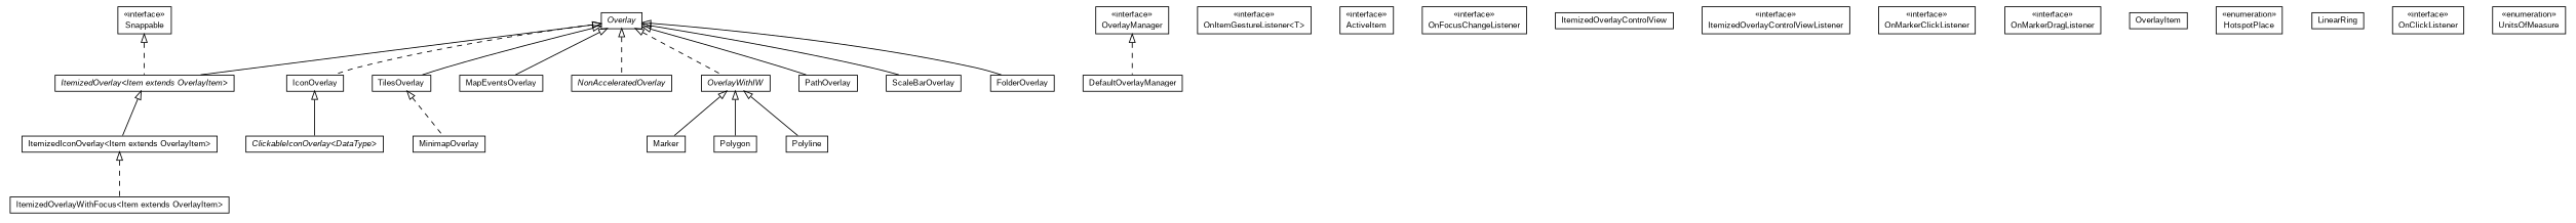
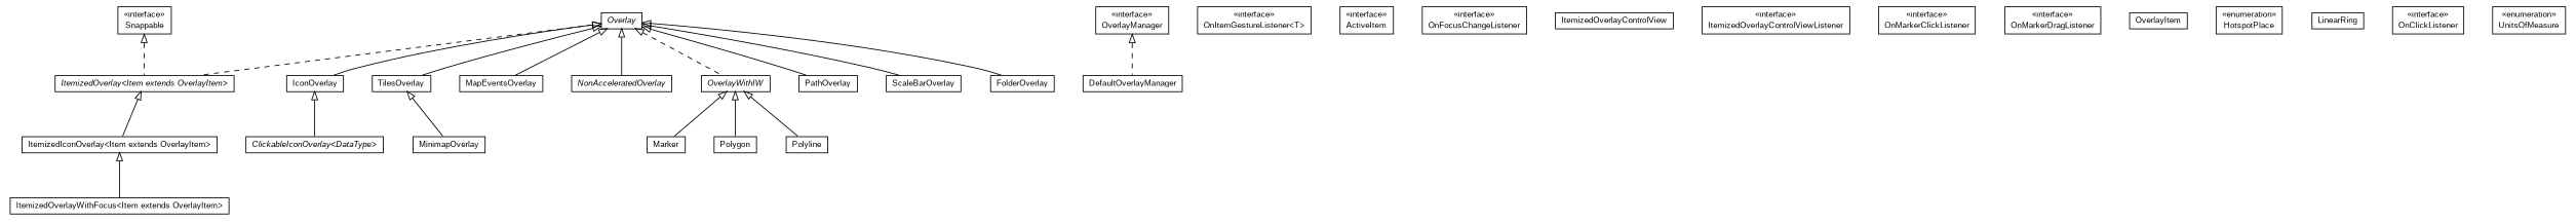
  digraph {
    nodesep=0.25
    ranksep=0.5
    node [fontcolor=black fontname=arial fontsize=10.0 shape=plaintext]
    edge [arrowtail=empty dir=back fontname=arial fontsize=10 headport=p labelfontname=arial labelfontsize=10 tailport=p]
    n1 [label=<<table title="org.osmdroid.views.overlay.ClickableIconOverlay" border="0" cellborder="1" cellspacing="0" cellpadding="2" port="p" href="./ClickableIconOverlay.html"> 		<tr><td><table border="0" cellspacing="0" cellpadding="1"> <tr><td align="center" balign="center"><font face="arial italic"> ClickableIconOverlay&lt;DataType&gt; </font></td></tr> 		</table></td></tr> 		</table>>]
    n2 [label=<<table title="org.osmdroid.views.overlay.DefaultOverlayManager" border="0" cellborder="1" cellspacing="0" cellpadding="2" port="p" href="./DefaultOverlayManager.html"> 		<tr><td><table border="0" cellspacing="0" cellpadding="1"> <tr><td align="center" balign="center"> DefaultOverlayManager </td></tr> 		</table></td></tr> 		</table>>]
    n3 [label=<<table title="org.osmdroid.views.overlay.FolderOverlay" border="0" cellborder="1" cellspacing="0" cellpadding="2" port="p" href="./FolderOverlay.html"> 		<tr><td><table border="0" cellspacing="0" cellpadding="1"> <tr><td align="center" balign="center"> FolderOverlay </td></tr> 		</table></td></tr> 		</table>>]
    n4 [label=<<table title="org.osmdroid.views.overlay.IconOverlay" border="0" cellborder="1" cellspacing="0" cellpadding="2" port="p" href="./IconOverlay.html"> 		<tr><td><table border="0" cellspacing="0" cellpadding="1"> <tr><td align="center" balign="center"> IconOverlay </td></tr> 		</table></td></tr> 		</table>>]
    n5 [label=<<table title="org.osmdroid.views.overlay.TilesOverlay" border="0" cellborder="1" cellspacing="0" cellpadding="2" port="p" href="./TilesOverlay.html"> 		<tr><td><table border="0" cellspacing="0" cellpadding="1"> <tr><td align="center" balign="center"> TilesOverlay </td></tr> 		</table></td></tr> 		</table>>]
    n6 [label=<<table title="org.osmdroid.views.overlay.MinimapOverlay" border="0" cellborder="1" cellspacing="0" cellpadding="2" port="p" href="./MinimapOverlay.html"> 		<tr><td><table border="0" cellspacing="0" cellpadding="1"> <tr><td align="center" balign="center"> MinimapOverlay </td></tr> 		</table></td></tr> 		</table>>]
    n7 [label=<<table title="org.osmdroid.views.overlay.ItemizedIconOverlay" border="0" cellborder="1" cellspacing="0" cellpadding="2" port="p" href="./ItemizedIconOverlay.html"> 		<tr><td><table border="0" cellspacing="0" cellpadding="1"> <tr><td align="center" balign="center"> ItemizedIconOverlay&lt;Item extends OverlayItem&gt; </td></tr> 		</table></td></tr> 		</table>>]
    n8 [label=<<table title="org.osmdroid.views.overlay.ItemizedOverlayWithFocus" border="0" cellborder="1" cellspacing="0" cellpadding="2" port="p" href="./ItemizedOverlayWithFocus.html"> 		<tr><td><table border="0" cellspacing="0" cellpadding="1"> <tr><td align="center" balign="center"> ItemizedOverlayWithFocus&lt;Item extends OverlayItem&gt; </td></tr> 		</table></td></tr> 		</table>>]
    n9 [label=<<table title="org.osmdroid.views.overlay.ItemizedIconOverlay.OnItemGestureListener" border="0" cellborder="1" cellspacing="0" cellpadding="2" port="p" href="./ItemizedIconOverlay.OnItemGestureListener.html"> 		<tr><td><table border="0" cellspacing="0" cellpadding="1"> <tr><td align="center" balign="center"> &#171;interface&#187; </td></tr> <tr><td align="center" balign="center"> OnItemGestureListener&lt;T&gt; </td></tr> 		</table></td></tr> 		</table>>]
    n10 [label=<<table title="org.osmdroid.views.overlay.ItemizedIconOverlay.ActiveItem" border="0" cellborder="1" cellspacing="0" cellpadding="2" port="p" href="./ItemizedIconOverlay.ActiveItem.html"> 		<tr><td><table border="0" cellspacing="0" cellpadding="1"> <tr><td align="center" balign="center"> &#171;interface&#187; </td></tr> <tr><td align="center" balign="center"> ActiveItem </td></tr> 		</table></td></tr> 		</table>>]
    n11 [label=<<table title="org.osmdroid.views.overlay.ItemizedOverlay" border="0" cellborder="1" cellspacing="0" cellpadding="2" port="p" href="./ItemizedOverlay.html"> 		<tr><td><table border="0" cellspacing="0" cellpadding="1"> <tr><td align="center" balign="center"><font face="arial italic"> ItemizedOverlay&lt;Item extends OverlayItem&gt; </font></td></tr> 		</table></td></tr> 		</table>>]
    n12 [label=<<table title="org.osmdroid.views.overlay.ItemizedOverlay.OnFocusChangeListener" border="0" cellborder="1" cellspacing="0" cellpadding="2" port="p" href="./ItemizedOverlay.OnFocusChangeListener.html"> 		<tr><td><table border="0" cellspacing="0" cellpadding="1"> <tr><td align="center" balign="center"> &#171;interface&#187; </td></tr> <tr><td align="center" balign="center"> OnFocusChangeListener </td></tr> 		</table></td></tr> 		</table>>]
    n13 [label=<<table title="org.osmdroid.views.overlay.ItemizedOverlayControlView" border="0" cellborder="1" cellspacing="0" cellpadding="2" port="p" href="./ItemizedOverlayControlView.html"> 		<tr><td><table border="0" cellspacing="0" cellpadding="1"> <tr><td align="center" balign="center"> ItemizedOverlayControlView </td></tr> 		</table></td></tr> 		</table>>]
    n14 [label=<<table title="org.osmdroid.views.overlay.ItemizedOverlayControlView.ItemizedOverlayControlViewListener" border="0" cellborder="1" cellspacing="0" cellpadding="2" port="p" href="./ItemizedOverlayControlView.ItemizedOverlayControlViewListener.html"> 		<tr><td><table border="0" cellspacing="0" cellpadding="1"> <tr><td align="center" balign="center"> &#171;interface&#187; </td></tr> <tr><td align="center" balign="center"> ItemizedOverlayControlViewListener </td></tr> 		</table></td></tr> 		</table>>]
    n15 [label=<<table title="org.osmdroid.views.overlay.MapEventsOverlay" border="0" cellborder="1" cellspacing="0" cellpadding="2" port="p" href="./MapEventsOverlay.html"> 		<tr><td><table border="0" cellspacing="0" cellpadding="1"> <tr><td align="center" balign="center"> MapEventsOverlay </td></tr> 		</table></td></tr> 		</table>>]
    n16 [label=<<table title="org.osmdroid.views.overlay.Marker" border="0" cellborder="1" cellspacing="0" cellpadding="2" port="p" href="./Marker.html"> 		<tr><td><table border="0" cellspacing="0" cellpadding="1"> <tr><td align="center" balign="center"> Marker </td></tr> 		</table></td></tr> 		</table>>]
    n17 [label=<<table title="org.osmdroid.views.overlay.Marker.OnMarkerClickListener" border="0" cellborder="1" cellspacing="0" cellpadding="2" port="p" href="./Marker.OnMarkerClickListener.html"> 		<tr><td><table border="0" cellspacing="0" cellpadding="1"> <tr><td align="center" balign="center"> &#171;interface&#187; </td></tr> <tr><td align="center" balign="center"> OnMarkerClickListener </td></tr> 		</table></td></tr> 		</table>>]
    n18 [label=<<table title="org.osmdroid.views.overlay.Marker.OnMarkerDragListener" border="0" cellborder="1" cellspacing="0" cellpadding="2" port="p" href="./Marker.OnMarkerDragListener.html"> 		<tr><td><table border="0" cellspacing="0" cellpadding="1"> <tr><td align="center" balign="center"> &#171;interface&#187; </td></tr> <tr><td align="center" balign="center"> OnMarkerDragListener </td></tr> 		</table></td></tr> 		</table>>]
    n19 [label=<<table title="org.osmdroid.views.overlay.NonAcceleratedOverlay" border="0" cellborder="1" cellspacing="0" cellpadding="2" port="p" href="./NonAcceleratedOverlay.html"> 		<tr><td><table border="0" cellspacing="0" cellpadding="1"> <tr><td align="center" balign="center"><font face="arial italic"> NonAcceleratedOverlay </font></td></tr> 		</table></td></tr> 		</table>>]
    n20 [label=<<table title="org.osmdroid.views.overlay.Overlay" border="0" cellborder="1" cellspacing="0" cellpadding="2" port="p" href="./Overlay.html"> 		<tr><td><table border="0" cellspacing="0" cellpadding="1"> <tr><td align="center" balign="center"><font face="arial italic"> Overlay </font></td></tr> 		</table></td></tr> 		</table>>]
    n21 [label=<<table title="org.osmdroid.views.overlay.OverlayWithIW" border="0" cellborder="1" cellspacing="0" cellpadding="2" port="p" href="./OverlayWithIW.html"> 		<tr><td><table border="0" cellspacing="0" cellpadding="1"> <tr><td align="center" balign="center"><font face="arial italic"> OverlayWithIW </font></td></tr> 		</table></td></tr> 		</table>>]
    n22 [label=<<table title="org.osmdroid.views.overlay.PathOverlay" border="0" cellborder="1" cellspacing="0" cellpadding="2" port="p" href="./PathOverlay.html"> 		<tr><td><table border="0" cellspacing="0" cellpadding="1"> <tr><td align="center" balign="center"> PathOverlay </td></tr> 		</table></td></tr> 		</table>>]
    n23 [label=<<table title="org.osmdroid.views.overlay.ScaleBarOverlay" border="0" cellborder="1" cellspacing="0" cellpadding="2" port="p" href="./ScaleBarOverlay.html"> 		<tr><td><table border="0" cellspacing="0" cellpadding="1"> <tr><td align="center" balign="center"> ScaleBarOverlay </td></tr> 		</table></td></tr> 		</table>>]
    n24 [label=<<table title="org.osmdroid.views.overlay.Polygon" border="0" cellborder="1" cellspacing="0" cellpadding="2" port="p" href="./Polygon.html"> 		<tr><td><table border="0" cellspacing="0" cellpadding="1"> <tr><td align="center" balign="center"> Polygon </td></tr> 		</table></td></tr> 		</table>>]
    n25 [label=<<table title="org.osmdroid.views.overlay.Polyline" border="0" cellborder="1" cellspacing="0" cellpadding="2" port="p" href="./Polyline.html"> 		<tr><td><table border="0" cellspacing="0" cellpadding="1"> <tr><td align="center" balign="center"> Polyline </td></tr> 		</table></td></tr> 		</table>>]
    n26 [label=<<table title="org.osmdroid.views.overlay.Overlay.Snappable" border="0" cellborder="1" cellspacing="0" cellpadding="2" port="p" href="./Overlay.Snappable.html"> 		<tr><td><table border="0" cellspacing="0" cellpadding="1"> <tr><td align="center" balign="center"> &#171;interface&#187; </td></tr> <tr><td align="center" balign="center"> Snappable </td></tr> 		</table></td></tr> 		</table>>]
    n27 [label=<<table title="org.osmdroid.views.overlay.OverlayItem" border="0" cellborder="1" cellspacing="0" cellpadding="2" port="p" href="./OverlayItem.html"> 		<tr><td><table border="0" cellspacing="0" cellpadding="1"> <tr><td align="center" balign="center"> OverlayItem </td></tr> 		</table></td></tr> 		</table>>]
    n28 [label=<<table title="org.osmdroid.views.overlay.OverlayItem.HotspotPlace" border="0" cellborder="1" cellspacing="0" cellpadding="2" port="p" href="./OverlayItem.HotspotPlace.html"> 		<tr><td><table border="0" cellspacing="0" cellpadding="1"> <tr><td align="center" balign="center"> &#171;enumeration&#187; </td></tr> <tr><td align="center" balign="center"> HotspotPlace </td></tr> 		</table></td></tr> 		</table>>]
    n29 [label=<<table title="org.osmdroid.views.overlay.OverlayManager" border="0" cellborder="1" cellspacing="0" cellpadding="2" port="p" href="./OverlayManager.html"> 		<tr><td><table border="0" cellspacing="0" cellpadding="1"> <tr><td align="center" balign="center"> &#171;interface&#187; </td></tr> <tr><td align="center" balign="center"> OverlayManager </td></tr> 		</table></td></tr> 		</table>>]
    n30 [label=<<table title="org.osmdroid.views.overlay.Polygon.LinearRing" border="0" cellborder="1" cellspacing="0" cellpadding="2" port="p" href="./Polygon.LinearRing.html"> 		<tr><td><table border="0" cellspacing="0" cellpadding="1"> <tr><td align="center" balign="center"> LinearRing </td></tr> 		</table></td></tr> 		</table>>]
    n31 [label=<<table title="org.osmdroid.views.overlay.Polyline.OnClickListener" border="0" cellborder="1" cellspacing="0" cellpadding="2" port="p" href="./Polyline.OnClickListener.html"> 		<tr><td><table border="0" cellspacing="0" cellpadding="1"> <tr><td align="center" balign="center"> &#171;interface&#187; </td></tr> <tr><td align="center" balign="center"> OnClickListener </td></tr> 		</table></td></tr> 		</table>>]
    n32 [label=<<table title="org.osmdroid.views.overlay.ScaleBarOverlay.UnitsOfMeasure" border="0" cellborder="1" cellspacing="0" cellpadding="2" port="p" href="./ScaleBarOverlay.UnitsOfMeasure.html"> 		<tr><td><table border="0" cellspacing="0" cellpadding="1"> <tr><td align="center" balign="center"> &#171;enumeration&#187; </td></tr> <tr><td align="center" balign="center"> UnitsOfMeasure </td></tr> 		</table></td></tr> 		</table>>]
    n4 -> n1
-   n5 -> n6 [style=dashed]
-   n7 -> n8 [style=dashed]
+   n5 -> n6
+   n7 -> n8
    n11 -> n7
    n20 -> n3
-   n20 -> n4 [style=dashed]
+   n20 -> n4
    n20 -> n5
-   n20 -> n11
+   n20 -> n11 [style=dashed]
    n20 -> n15
-   n20 -> n19 [style=dashed]
+   n20 -> n19
    n20 -> n21 [style=dashed]
    n20 -> n22
    n20 -> n23
    n21 -> n16
    n21 -> n24
    n21 -> n25
    n26 -> n11 [style=dashed]
    n29 -> n2 [style=dashed]
  }
